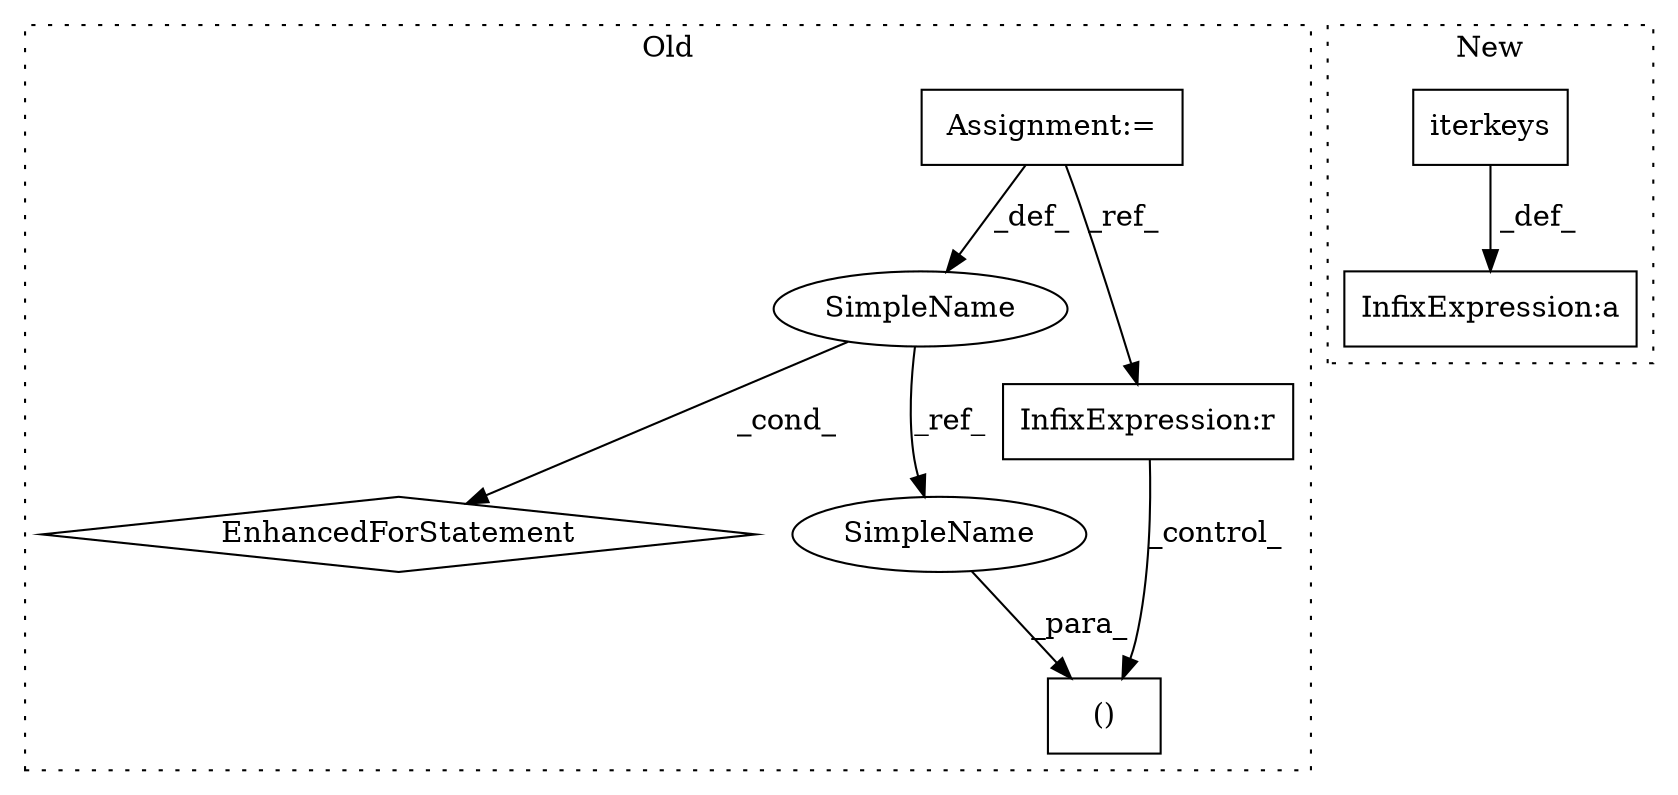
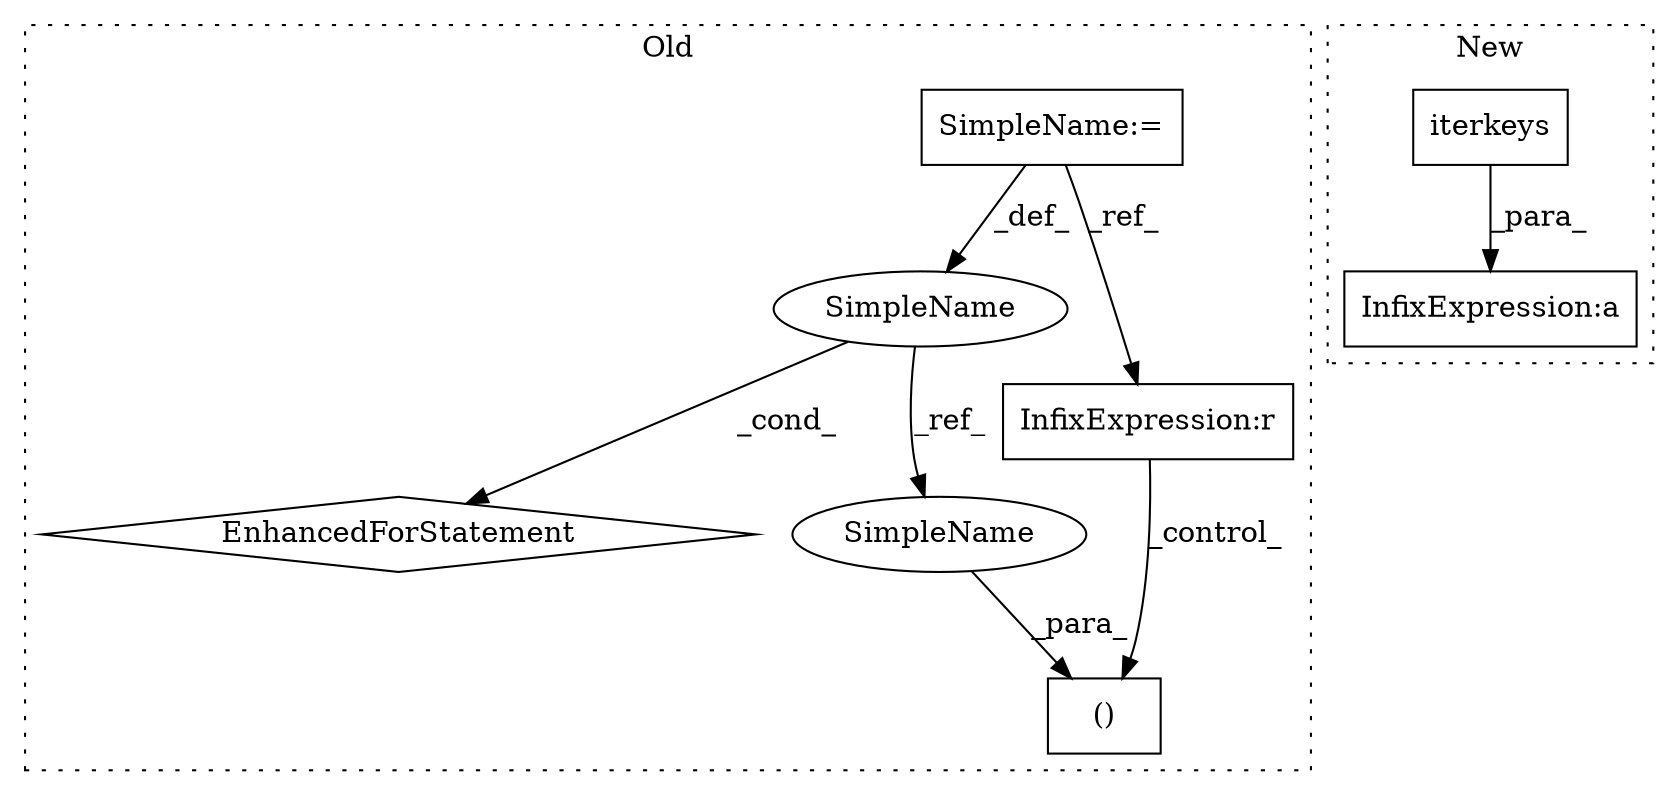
  digraph {
    node [a=42 l="57,2" s=11085 shape=box]
    n1 [a=106 l=15 label="()"]
    n2 [a=70 label=EnhancedForStatement s="10797,10871" shape=diamond]
    n3 [l=1 label=SimpleName s=10858 shape=ellipse]
    n4 [a=27 l=4 label="InfixExpression:r" s=11047]
-   n5 [a=7 label="Assignment:=" s="10797,10871"]
+   n5 [a=7 label="SimpleName:=" s="10797,10871"]
    n6 [l=1 label=SimpleName shape=ellipse]
    n7 [a=32 l="9,1" label=iterkeys s="11618,11632"]
    n8 [a=27 l=3 label="InfixExpression:a" s=11534]
    subgraph cluster_1 {
      label=Old
      style=dotted
      n1
      n2
      n3
      n4
      n5
      n6
    }
    subgraph cluster_2 {
      label=New
      style=dotted
      n7
      n8
    }
    n3 -> n2 [label=_cond_]
    n3 -> n6 [label=_ref_]
    n4 -> n1 [label=_control_]
    n5 -> n3 [label=_def_]
    n5 -> n4 [label=_ref_]
    n6 -> n1 [label=_para_]
-   n7 -> n8 [label=_def_]
+   n7 -> n8 [label=_para_]
  }
